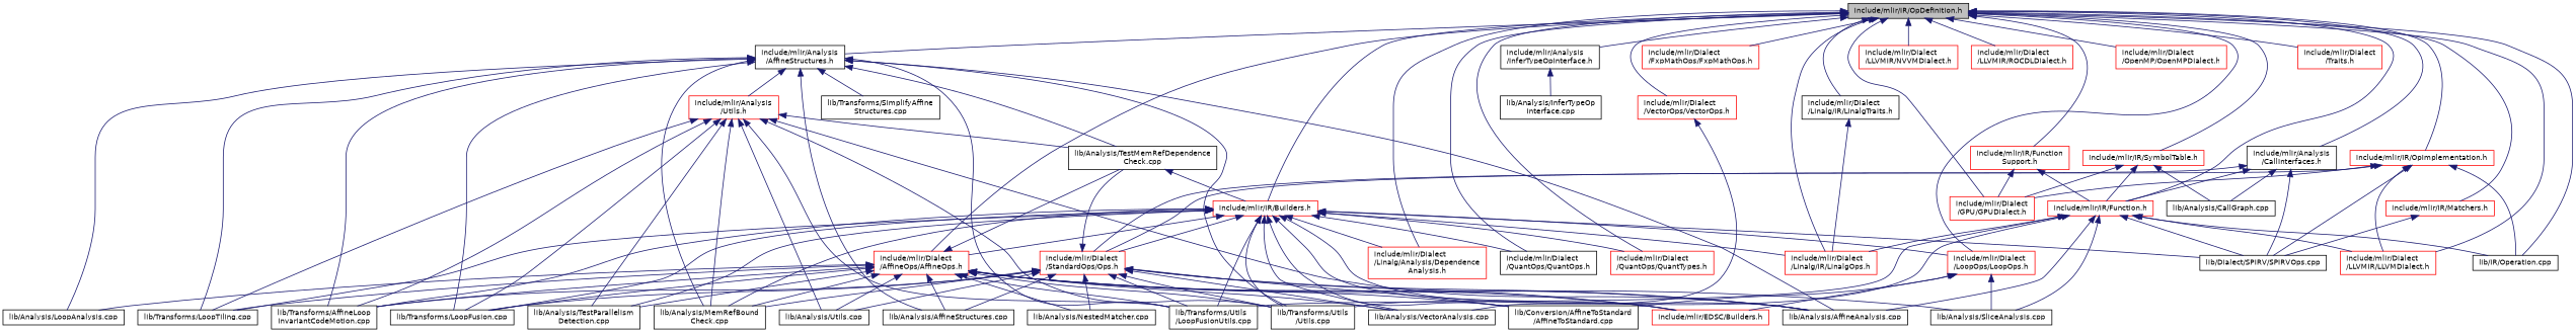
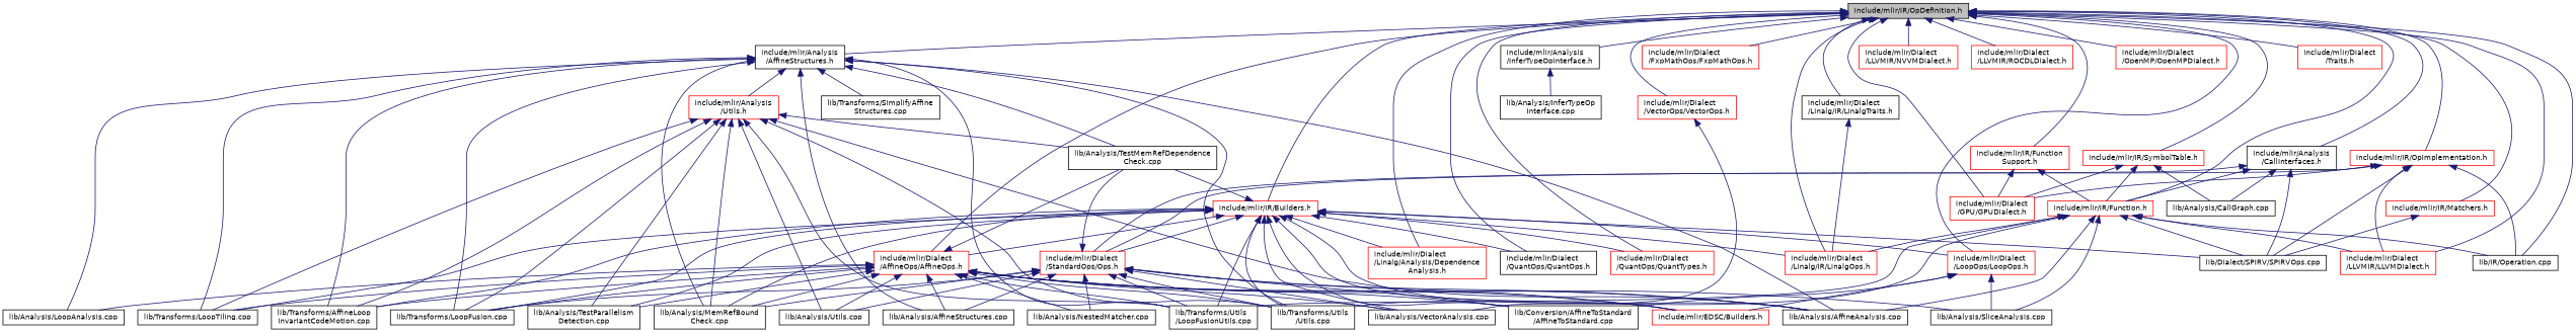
  digraph {
    node [color=black fontname=Helvetica fontsize=10 shape=record]
    edge [color=midnightblue dir=back fontname=Helvetica fontsize=10 labelfontname=Helvetica labelfontsize=10 style=solid]
    n1 [fillcolor=grey75 fontcolor=black height=0.2 label="include/mlir/IR/OpDefinition.h" style=filled width=0.4]
    n2 [height=0.2 label="include/mlir/Analysis\l/AffineStructures.h" width=0.4]
    n3 [height=0.2 label="include/mlir/Analysis\l/CallInterfaces.h" width=0.4]
    n4 [color=red height=0.2 label="include/mlir/IR/Function.h" width=0.4]
    n5 [color=red height=0.2 label="include/mlir/Dialect\l/Linalg/IR/LinalgOps.h" width=0.4]
    n6 [color=red height=0.2 label="include/mlir/Dialect\l/LLVMIR/LLVMDialect.h" width=0.4]
    n7 [height=0.2 label="lib/IR/Operation.cpp" width=0.4]
    n8 [height=0.2 label="include/mlir/Analysis\l/InferTypeOpInterface.h" width=0.4]
    n9 [color=red height=0.2 label="include/mlir/Dialect\l/AffineOps/AffineOps.h" width=0.4]
    n10 [color=red height=0.2 label="include/mlir/Dialect\l/FxpMathOps/FxpMathOps.h" width=0.4]
    n11 [color=red height=0.2 label="include/mlir/Dialect\l/GPU/GPUDialect.h" width=0.4]
    n12 [color=red height=0.2 label="include/mlir/Dialect\l/Linalg/Analysis/Dependence\lAnalysis.h" width=0.4]
    n13 [height=0.2 label="include/mlir/Dialect\l/Linalg/IR/LinalgTraits.h" width=0.4]
    n14 [color=red height=0.2 label="include/mlir/Dialect\l/LLVMIR/NVVMDialect.h" width=0.4]
    n15 [color=red height=0.2 label="include/mlir/Dialect\l/LLVMIR/ROCDLDialect.h" width=0.4]
    n16 [color=red height=0.2 label="include/mlir/Dialect\l/LoopOps/LoopOps.h" width=0.4]
    n17 [color=red height=0.2 label="include/mlir/Dialect\l/OpenMP/OpenMPDialect.h" width=0.4]
    n18 [height=0.2 label="include/mlir/Dialect\l/QuantOps/QuantOps.h" width=0.4]
    n19 [color=red height=0.2 label="include/mlir/Dialect\l/QuantOps/QuantTypes.h" width=0.4]
    n20 [color=red height=0.2 label="include/mlir/Dialect\l/Traits.h" width=0.4]
    n21 [color=red height=0.2 label="include/mlir/Dialect\l/VectorOps/VectorOps.h" width=0.4]
    n22 [color=red height=0.2 label="include/mlir/IR/Builders.h" width=0.4]
    n23 [color=red height=0.2 label="include/mlir/IR/Function\lSupport.h" width=0.4]
    n24 [color=red height=0.2 label="include/mlir/IR/Matchers.h" width=0.4]
    n25 [color=red height=0.2 label="include/mlir/IR/OpImplementation.h" width=0.4]
    n26 [color=red height=0.2 label="include/mlir/IR/SymbolTable.h" width=0.4]
    n27 [color=red height=0.2 label="include/mlir/Analysis\l/Utils.h" width=0.4]
    n28 [height=0.2 label="lib/Analysis/AffineAnalysis.cpp" width=0.4]
    n29 [height=0.2 label="lib/Analysis/MemRefBound\lCheck.cpp" width=0.4]
    n30 [height=0.2 label="lib/Analysis/TestMemRefDependence\lCheck.cpp" width=0.4]
    n31 [height=0.2 label="lib/Transforms/AffineLoop\lInvariantCodeMotion.cpp" width=0.4]
    n32 [height=0.2 label="lib/Transforms/LoopFusion.cpp" width=0.4]
    n33 [height=0.2 label="lib/Transforms/LoopTiling.cpp" width=0.4]
    n34 [height=0.2 label="lib/Transforms/Utils\l/LoopFusionUtils.cpp" width=0.4]
    n35 [height=0.2 label="lib/Transforms/Utils\l/Utils.cpp" width=0.4]
    n36 [height=0.2 label="lib/Analysis/AffineStructures.cpp" width=0.4]
    n37 [height=0.2 label="lib/Analysis/LoopAnalysis.cpp" width=0.4]
    n38 [height=0.2 label="lib/Transforms/SimplifyAffine\lStructures.cpp" width=0.4]
    n39 [color=red height=0.2 label="include/mlir/Dialect\l/StandardOps/Ops.h" width=0.4]
    n40 [height=0.2 label="lib/Dialect/SPIRV/SPIRVOps.cpp" width=0.4]
    n41 [height=0.2 label="lib/Analysis/CallGraph.cpp" width=0.4]
    n42 [height=0.2 label="lib/Analysis/SliceAnalysis.cpp" width=0.4]
    n43 [height=0.2 label="lib/Analysis/InferTypeOp\lInterface.cpp" width=0.4]
    n44 [height=0.2 label="lib/Analysis/TestParallelism\lDetection.cpp" width=0.4]
    n45 [height=0.2 label="lib/Analysis/Utils.cpp" width=0.4]
    n46 [color=red height=0.2 label="include/mlir/EDSC/Builders.h" width=0.4]
    n47 [height=0.2 label="lib/Analysis/NestedMatcher.cpp" width=0.4]
    n48 [height=0.2 label="lib/Analysis/VectorAnalysis.cpp" width=0.4]
    n49 [height=0.2 label="lib/Conversion/AffineToStandard\l/AffineToStandard.cpp" width=0.4]
    n1 -> n2
    n1 -> n3
    n1 -> n4
    n1 -> n5
    n1 -> n6
    n1 -> n7
    n1 -> n8
    n1 -> n9
    n1 -> n10
    n1 -> n11
    n1 -> n12
    n1 -> n13
    n1 -> n14
    n1 -> n15
    n1 -> n16
    n1 -> n17
    n1 -> n18
    n1 -> n19
    n1 -> n20
    n1 -> n21
    n1 -> n22
    n1 -> n23
    n1 -> n24
    n1 -> n25
    n1 -> n26
    n2 -> n27
    n2 -> n28
    n2 -> n29
    n2 -> n30
    n2 -> n31
    n2 -> n32
    n2 -> n33
    n2 -> n34
    n2 -> n35
    n2 -> n36
    n2 -> n37
    n2 -> n38
    n3 -> n4
    n3 -> n39
    n3 -> n40
    n3 -> n41
    n4 -> n5
    n4 -> n6
    n4 -> n7
    n4 -> n28
    n4 -> n34
    n4 -> n35
    n4 -> n40
    n4 -> n42
    n8 -> n43
    n9 -> n28
    n9 -> n29
    n9 -> n30
    n9 -> n31
    n9 -> n32
    n9 -> n33
    n9 -> n34
    n9 -> n35
    n9 -> n36
    n9 -> n37
    n9 -> n42
    n9 -> n44
    n9 -> n45
    n9 -> n46
    n9 -> n47
    n9 -> n48
    n9 -> n49
    n13 -> n5
    n16 -> n42
    n16 -> n46
    n16 -> n49
    n21 -> n48
    n22 -> n5
    n22 -> n9
    n22 -> n12
    n22 -> n16
    n22 -> n18
    n22 -> n19
    n22 -> n28
    n22 -> n29
-   n30 -> n22
+   n22 -> n30
    n22 -> n31
    n22 -> n32
    n22 -> n33
    n22 -> n34
    n22 -> n35
    n22 -> n39
    n22 -> n40
    n22 -> n44
    n22 -> n46
    n22 -> n48
    n22 -> n49
    n23 -> n4
    n23 -> n11
    n24 -> n40
    n25 -> n6
    n25 -> n7
    n25 -> n11
    n25 -> n39
    n25 -> n40
    n26 -> n4
    n26 -> n11
    n26 -> n41
    n27 -> n28
    n27 -> n29
    n27 -> n30
    n27 -> n31
    n27 -> n32
    n27 -> n33
    n27 -> n34
    n27 -> n35
    n27 -> n44
    n27 -> n45
    n39 -> n28
    n39 -> n29
    n39 -> n30
-   n39 -> n31
    n39 -> n32
    n39 -> n34
    n39 -> n35
    n39 -> n36
    n39 -> n45
    n39 -> n46
    n39 -> n47
    n39 -> n48
    n39 -> n49
  }
